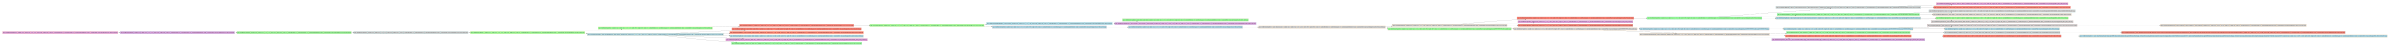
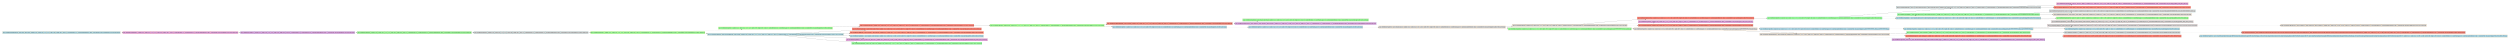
  digraph {
    fontname="IBM Plex Sans"
    rankdir=LR
    node [color=darkorange fillcolor=lightgrey fontname="IBM Plex Sans" shape=record style=filled]
    edge [fontname="IBM Plex Sans" style=solid]
+   n1 [fillcolor=lightblue label="{type = XCUIElementTypeApplication\l|name = Etsy\l|label = Etsy\l|enabled = true\l|visible = true\l|x = 0\l|y = 0\l|width = 375\l|height = 667\l|index = 0\l|numberOfChildren = 2\l|eventGeneratedOnElement = false \l|screenshotPath = etsy-navi/S3/pngs/0.0_0.0_750.0_1334.0.png\l}"]
    n2 [fillcolor=plum label="{type = XCUIElementTypeWindow\l|enabled = true\l|visible = true\l|x = 0\l|y = 0\l|width = 375\l|height = 667\l|index = 0\l|numberOfChildren = 1\l|numInParentLayout = 0\l|eventGeneratedOnElement = false \l|screenshotPath = etsy-navi/S3/pngs/0.0_0.0_750.0_1334.0.png\l}"]
    n3 [color=teal fillcolor=plum label="{type = XCUIElementTypeOther\l|enabled = true\l|visible = true\l|x = 0\l|y = 0\l|width = 375\l|height = 667\l|index = 0\l|numberOfChildren = 1\l|numInParentLayout = 0\l|eventGeneratedOnElement = false \l|screenshotPath = etsy-navi/S3/pngs/0.0_0.0_750.0_1334.0.png\l}"]
    n4 [color=brown fillcolor=palegreen label="{type = XCUIElementTypeOther\l|enabled = true\l|visible = true\l|x = 0\l|y = 0\l|width = 375\l|height = 667\l|index = 0\l|numberOfChildren = 1\l|numInParentLayout = 0\l|eventGeneratedOnElement = false \l|screenshotPath = etsy-navi/S3/pngs/0.0_0.0_750.0_1334.0.png\l}"]
    n5 [color=teal label="{type = XCUIElementTypeOther\l|enabled = true\l|visible = true\l|x = 0\l|y = 0\l|width = 375\l|height = 667\l|index = 0\l|numberOfChildren = 1\l|numInParentLayout = 0\l|eventGeneratedOnElement = false \l|screenshotPath = etsy-navi/S3/pngs/0.0_0.0_750.0_1334.0.png\l}"]
    n6 [fillcolor=palegreen label="{type = XCUIElementTypeOther\l|enabled = true\l|visible = true\l|x = 0\l|y = 0\l|width = 375\l|height = 667\l|index = 0\l|numberOfChildren = 2\l|numInParentLayout = 0\l|eventGeneratedOnElement = false \l|screenshotPath = etsy-navi/S3/pngs/0.0_0.0_750.0_1334.0.png\l}"]
    n7 [fillcolor=palegreen label="{type = XCUIElementTypeOther\l|enabled = true\l|visible = true\l|x = 0\l|y = 0\l|width = 375\l|height = 617\l|index = 0\l|numberOfChildren = 1\l|numInParentLayout = 0\l|eventGeneratedOnElement = false \l|screenshotPath = etsy-navi/S3/pngs/0.0_0.0_750.0_1234.0.png\l}"]
    n8 [fillcolor=lightblue label="{type = XCUIElementTypeTabBar\l|name = BOE Navigation Bar\l|label = Tab Bar\l|enabled = true\l|visible = true\l|x = 0\l|y = 617\l|width = 375\l|height = 50\l|index = 1\l|numberOfChildren = 5\l|numInParentLayout = 1\l|eventGeneratedOnElement = false \l|screenshotPath = etsy-navi/S3/pngs/0.0_1234.0_750.0_1334.0.png\l}"]
    n9 [color=brown fillcolor=salmon label="{type = XCUIElementTypeOther\l|enabled = true\l|visible = true\l|x = 0\l|y = 0\l|width = 375\l|height = 617\l|index = 0\l|numberOfChildren = 1\l|numInParentLayout = 0\l|eventGeneratedOnElement = false \l|screenshotPath = etsy-navi/S3/pngs/0.0_0.0_750.0_1234.0.png\l}"]
    n10 [color=brown fillcolor=salmon label="{type = XCUIElementTypeButton\l|name = Home\l|label = Home\l|enabled = true\l|visible = true\l|x = 2\l|y = 618\l|width = 71\l|height = 49\l|index = 0\l|numberOfChildren = 0\l|numInParentLayout = 0\l|eventGeneratedOnElement = false \l|screenshotPath = etsy-navi/S3/pngs/4.0_1236.0_146.0_1334.0.png\l}"]
    n11 [fillcolor=salmon label="{type = XCUIElementTypeButton\l|name = Favorites\l|label = Favorites\l|enabled = true\l|visible = true\l|x = 77\l|y = 618\l|width = 71\l|height = 49\l|index = 1\l|numberOfChildren = 0\l|numInParentLayout = 1\l|eventGeneratedOnElement = false \l|screenshotPath = etsy-navi/S3/pngs/154.0_1236.0_296.0_1334.0.png\l}"]
    n12 [fillcolor=lightblue label="{type = XCUIElementTypeButton\l|name = Updates\l|label = Updates\l|enabled = true\l|visible = true\l|x = 152\l|y = 618\l|width = 71\l|height = 49\l|index = 2\l|numberOfChildren = 0\l|numInParentLayout = 2\l|eventGeneratedOnElement = false \l|screenshotPath = etsy-navi/S3/pngs/304.0_1236.0_446.0_1334.0.png\l}"]
    n13 [color=brown fillcolor=plum label="{type = XCUIElementTypeButton\l|value = 1\l|name = You\l|label = You\l|enabled = true\l|visible = true\l|x = 227\l|y = 618\l|width = 71\l|height = 49\l|index = 3\l|numberOfChildren = 0\l|numInParentLayout = 3\l|eventGeneratedOnElement = false \l|screenshotPath = etsy-navi/S3/pngs/453.99999999999994_1236.0_596.0_1334.0.png\l}"]
    n14 [color=teal fillcolor=palegreen label="{type = XCUIElementTypeButton\l|name = Cart\l|label = Cart\l|enabled = true\l|visible = true\l|x = 302\l|y = 618\l|width = 71\l|height = 49\l|index = 4\l|numberOfChildren = 0\l|numInParentLayout = 4\l|eventGeneratedOnElement = false \l|screenshotPath = etsy-navi/S3/pngs/604.0_1236.0_746.0_1334.0.png\l}"]
    n15 [fillcolor=palegreen label="{type = XCUIElementTypeOther\l|enabled = true\l|visible = true\l|x = 0\l|y = 0\l|width = 375\l|height = 617\l|index = 0\l|numberOfChildren = 2\l|numInParentLayout = 0\l|eventGeneratedOnElement = false \l|screenshotPath = etsy-navi/S3/pngs/0.0_0.0_750.0_1234.0.png\l}"]
-   n16 [color=teal fillcolor=lightblue label="{type = XCUIElementTypeNavigationBar\l|name = Favorites\l|enabled = true\l|visible = true\l|x = 0\l|y = 20\l|width = 375\l|height = 44\l|index = 0\l|numberOfChildren = 2\l|numInParentLayout = 0\l|eventGeneratedOnElement = false \l|screenshotPath = etsy-navi/S3/pngs/0.0_40.0_750.0_128.0.png\l}"]
+   n16 [color=teal fillcolor=salmon label="{type = XCUIElementTypeNavigationBar\l|name = Favorites\l|enabled = true\l|visible = true\l|x = 0\l|y = 20\l|width = 375\l|height = 44\l|index = 0\l|numberOfChildren = 2\l|numInParentLayout = 0\l|eventGeneratedOnElement = false \l|screenshotPath = etsy-navi/S3/pngs/0.0_40.0_750.0_128.0.png\l}"]
    n17 [color=brown fillcolor=lightblue label="{type = XCUIElementTypeOther\l|enabled = true\l|visible = true\l|x = 0\l|y = 0\l|width = 375\l|height = 617\l|index = 1\l|numberOfChildren = 1\l|numInParentLayout = 1\l|eventGeneratedOnElement = false \l|screenshotPath = etsy-navi/S3/pngs/0.0_0.0_750.0_1234.0.png\l}"]
    n18 [color=brown fillcolor=palegreen label="{type = XCUIElementTypeButton\l|name = Back\l|label = Back\l|enabled = true\l|visible = true\l|x = 0\l|y = 20\l|width = 44\l|height = 44\l|index = 0\l|numberOfChildren = 0\l|numInParentLayout = 0\l|eventGeneratedOnElement = false \l|screenshotPath = etsy-navi/S3/pngs/0.0_40.0_88.0_128.0.png\l}"]
    n19 [color=teal fillcolor=plum label="{type = XCUIElementTypeStaticText\l|value = Favorites\l|name = Favorites\l|label = Favorites\l|enabled = true\l|visible = true\l|x = 152\l|y = 32\l|width = 71\l|height = 19\l|index = 1\l|numberOfChildren = 0\l|numInParentLayout = 1\l|eventGeneratedOnElement = false \l|screenshotPath = etsy-navi/S3/pngs/304.0_64.0_446.0_102.0.png\l}"]
    n20 [color=brown fillcolor=lightblue label="{type = XCUIElementTypeOther\l|enabled = true\l|visible = true\l|x = 0\l|y = 0\l|width = 375\l|height = 617\l|index = 0\l|numberOfChildren = 1\l|numInParentLayout = 0\l|eventGeneratedOnElement = false \l|screenshotPath = etsy-navi/S3/pngs/0.0_0.0_750.0_1234.0.png\l}"]
    n21 [label="{type = XCUIElementTypeOther\l|name = Favorites screen\l|enabled = true\l|visible = true\l|x = 0\l|y = 64\l|width = 375\l|height = 553\l|index = 0\l|numberOfChildren = 2\l|numInParentLayout = 0\l|eventGeneratedOnElement = false \l|screenshotPath = etsy-navi/S3/pngs/0.0_128.0_750.0_1234.0.png\l}"]
    n22 [label="{type = XCUIElementTypeOther\l|enabled = true\l|visible = true\l|x = 0\l|y = 64\l|width = 375\l|height = 44\l|index = 0\l|numberOfChildren = 3\l|numInParentLayout = 0\l|eventGeneratedOnElement = false \l|screenshotPath = etsy-navi/S3/pngs/0.0_128.0_750.0_216.0.png\l}"]
    n23 [color=brown fillcolor=palegreen label="{type = XCUIElementTypeOther\l|enabled = true\l|visible = true\l|x = 0\l|y = 108\l|width = 375\l|height = 509\l|index = 1\l|numberOfChildren = 1\l|numInParentLayout = 1\l|eventGeneratedOnElement = false \l|screenshotPath = etsy-navi/S3/pngs/0.0_215.99999999999997_750.0_1234.0.png\l}"]
    n24 [color=brown fillcolor=salmon label="{type = XCUIElementTypeScrollView\l|enabled = true\l|visible = true\l|x = 0\l|y = 64\l|width = 375\l|height = 44\l|index = 0\l|numberOfChildren = 2\l|numInParentLayout = 0\l|eventGeneratedOnElement = false \l|screenshotPath = etsy-navi/S3/pngs/0.0_128.0_750.0_216.0.png\l}"]
    n25 [color=brown fillcolor=plum label="{type = XCUIElementTypeOther\l|enabled = true\l|visible = true\l|x = 0\l|y = 106\l|width = 375\l|height = 2\l|index = 1\l|numberOfChildren = 0\l|numInParentLayout = 1\l|eventGeneratedOnElement = false \l|screenshotPath = etsy-navi/S3/pngs/0.0_212.0_750.0_216.0.png\l}"]
    n26 [color=teal fillcolor=salmon label="{type = XCUIElementTypeOther\l|enabled = true\l|visible = true\l|x = 0\l|y = 106\l|width = 125\l|height = 2\l|index = 2\l|numberOfChildren = 0\l|numInParentLayout = 2\l|eventGeneratedOnElement = false \l|screenshotPath = etsy-navi/S3/pngs/0.0_212.0_250.0_216.0.png\l}"]
    n27 [label="{type = XCUIElementTypeOther\l|enabled = true\l|visible = true\l|x = 0\l|y = 108\l|width = 375\l|height = 509\l|index = 0\l|numberOfChildren = 2\l|numInParentLayout = 0\l|eventGeneratedOnElement = false \l|screenshotPath = etsy-navi/S3/pngs/0.0_215.99999999999997_750.0_1234.0.png\l}"]
    n28 [color=teal fillcolor=palegreen label="{type = XCUIElementTypeOther\l|enabled = true\l|visible = true\l|x = 0\l|y = 64\l|width = 375\l|height = 44\l|index = 0\l|numberOfChildren = 3\l|numInParentLayout = 0\l|eventGeneratedOnElement = false \l|screenshotPath = etsy-navi/S3/pngs/0.0_128.0_750.0_216.0.png\l}"]
    n29 [color=brown fillcolor=lightblue label="{type = XCUIElementTypeOther\l|enabled = true\l|visible = true\l|x = 0\l|y = 108\l|width = 375\l|height = 48\l|index = 0\l|numberOfChildren = 1\l|numInParentLayout = 0\l|eventGeneratedOnElement = false \l|screenshotPath = etsy-navi/S3/pngs/0.0_215.99999999999997_750.0_311.99999999999994.png\l}"]
    n30 [label="{type = XCUIElementTypeCollectionView\l|name = Favorite Lists\l|enabled = true\l|visible = true\l|x = 0\l|y = 156\l|width = 375\l|height = 461\l|index = 1\l|numberOfChildren = 4\l|numInParentLayout = 1\l|eventGeneratedOnElement = false \l|screenshotPath = etsy-navi/S3/pngs/0.0_312.0_750.0_1234.0.png\l}"]
    n31 [color=teal label="{type = XCUIElementTypeButton\l|value = 1\l|name = Items; tab 1 out of 3\l|label = Items; tab 1 out of 3\l|enabled = true\l|visible = true\l|x = 0\l|y = 64\l|width = 125\l|height = 44\l|index = 0\l|numberOfChildren = 3\l|numInParentLayout = 0\l|eventGeneratedOnElement = false \l|screenshotPath = etsy-navi/S3/pngs/0.0_128.0_250.0_216.0.png\l}"]
    n32 [color=teal fillcolor=palegreen label="{type = XCUIElementTypeButton\l|name = Shops; tab 2 out of 3\l|label = Shops; tab 2 out of 3\l|enabled = true\l|visible = true\l|x = 125\l|y = 64\l|width = 125\l|height = 44\l|index = 1\l|numberOfChildren = 3\l|numInParentLayout = 1\l|eventGeneratedOnElement = false \l|screenshotPath = etsy-navi/S3/pngs/250.0_128.0_500.0_216.0.png\l}"]
    n33 [fillcolor=lightblue label="{type = XCUIElementTypeButton\l|name = Searches; tab 3 out of 3\l|label = Searches; tab 3 out of 3\l|enabled = true\l|visible = true\l|x = 250\l|y = 64\l|width = 125\l|height = 44\l|index = 2\l|numberOfChildren = 3\l|numInParentLayout = 2\l|eventGeneratedOnElement = false \l|screenshotPath = etsy-navi/S3/pngs/500.0_128.0_750.0_216.0.png\l}"]
    n34 [fillcolor=lightblue label="{type = XCUIElementTypeOther\l|enabled = true\l|visible = true\l|x = 0\l|y = 108\l|width = 375\l|height = 48\l|index = 0\l|numberOfChildren = 2\l|numInParentLayout = 0\l|eventGeneratedOnElement = false \l|screenshotPath = etsy-navi/S3/pngs/0.0_215.99999999999997_750.0_311.99999999999994.png\l}"]
    n35 [color=teal fillcolor=palegreen label="{type = XCUIElementTypeCell\l|name = listing card\l|enabled = true\l|visible = true\l|x = 0\l|y = 168\l|width = 185\l|height = 270\l|index = 0\l|numberOfChildren = 1\l|numInParentLayout = 0\l|eventGeneratedOnElement = true \l|screenshotPath = etsy-navi/S3/pngs/0.0_336.0_370.0_876.0.png\l}"]
    n36 [fillcolor=salmon label="{type = XCUIElementTypeCell\l|name = listing card\l|enabled = true\l|visible = true\l|x = 189\l|y = 168\l|width = 185\l|height = 270\l|index = 1\l|numberOfChildren = 1\l|numInParentLayout = 1\l|eventGeneratedOnElement = false \l|screenshotPath = etsy-navi/S3/pngs/378.0_336.0_748.0_876.0.png\l}"]
    n37 [color=teal fillcolor=plum label="{type = XCUIElementTypeOther\l|value = 0%\l|name = Horizontal scroll bar, 1 page\l|label = Horizontal scroll bar, 1 page\l|enabled = true\l|visible = true\l|x = 0\l|y = 584\l|width = 375\l|height = 30\l|index = 3\l|numberOfChildren = 0\l|numInParentLayout = 3\l|eventGeneratedOnElement = false \l|screenshotPath = etsy-navi/S3/pngs/0.0_1168.0_750.0_1228.0.png\l}"]
    n38 [fillcolor=plum label="{type = XCUIElementTypeStaticText\l|value = 0\l|name = 0\l|label = 0\l|enabled = true\l|visible = true\l|x = 79\l|y = 67\l|width = 10\l|height = 15\l|index = 1\l|numberOfChildren = 0\l|numInParentLayout = 1\l|eventGeneratedOnElement = false \l|screenshotPath = etsy-navi/S3/pngs/158.0_134.0_178.0_164.0.png\l}"]
    n39 [color=brown fillcolor=salmon label="{type = XCUIElementTypeStaticText\l|value = Items\l|name = Items\l|label = Items\l|enabled = true\l|visible = true\l|x = 41\l|y = 77\l|width = 43\l|height = 18\l|index = 2\l|numberOfChildren = 0\l|numInParentLayout = 2\l|eventGeneratedOnElement = false \l|screenshotPath = etsy-navi/S3/pngs/82.0_154.0_168.0_190.0.png\l}"]
    n40 [color=teal label="{type = XCUIElementTypeStaticText\l|value = 0\l|name = 0\l|label = 0\l|enabled = true\l|visible = true\l|x = 207\l|y = 67\l|width = 10\l|height = 15\l|index = 1\l|numberOfChildren = 0\l|numInParentLayout = 1\l|eventGeneratedOnElement = false \l|screenshotPath = etsy-navi/S3/pngs/414.00000000000006_134.0_434.00000000000006_164.0.png\l}"]
    n41 [label="{type = XCUIElementTypeStaticText\l|value = Shops\l|name = Shops\l|label = Shops\l|enabled = true\l|visible = true\l|x = 163\l|y = 77\l|width = 49\l|height = 18\l|index = 2\l|numberOfChildren = 0\l|numInParentLayout = 2\l|eventGeneratedOnElement = false \l|screenshotPath = etsy-navi/S3/pngs/326.0_154.0_424.0_190.0.png\l}"]
    n42 [fillcolor=palegreen label="{type = XCUIElementTypeStaticText\l|value = 0\l|name = 0\l|label = 0\l|enabled = true\l|visible = true\l|x = 343\l|y = 67\l|width = 10\l|height = 15\l|index = 1\l|numberOfChildren = 0\l|numInParentLayout = 1\l|eventGeneratedOnElement = false \l|screenshotPath = etsy-navi/S3/pngs/686.0_134.0_706.0_164.0.png\l}"]
    n43 [color=brown label="{type = XCUIElementTypeStaticText\l|value = Searches\l|name = Searches\l|label = Searches\l|enabled = true\l|visible = true\l|x = 277\l|y = 77\l|width = 71\l|height = 18\l|index = 2\l|numberOfChildren = 0\l|numInParentLayout = 2\l|eventGeneratedOnElement = false \l|screenshotPath = etsy-navi/S3/pngs/554.0_154.0_696.0_190.0.png\l}"]
    n44 [color=brown label="{type = XCUIElementTypeButton\l|name = Create a list\l|label = Create a list\l|enabled = true\l|visible = true\l|x = 243\l|y = 108\l|width = 132\l|height = 48\l|index = 0\l|numberOfChildren = 1\l|numInParentLayout = 0\l|eventGeneratedOnElement = false \l|screenshotPath = etsy-navi/S3/pngs/486.0_215.99999999999997_750.0_311.99999999999994.png\l}"]
    n45 [fillcolor=lightblue label="{type = XCUIElementTypeOther\l|enabled = true\l|visible = true\l|x = 0\l|y = 155\l|width = 375\l|height = 1\l|index = 1\l|numberOfChildren = 0\l|numInParentLayout = 1\l|eventGeneratedOnElement = false \l|screenshotPath = etsy-navi/S3/pngs/0.0_310.0_750.0_312.0.png\l}"]
    n46 [color=teal label="{type = XCUIElementTypeOther\l|enabled = true\l|visible = true\l|x = 0\l|y = 168\l|width = 185\l|height = 270\l|index = 0\l|numberOfChildren = 1\l|numInParentLayout = 0\l|eventGeneratedOnElement = true \l|screenshotPath = etsy-navi/S3/pngs/0.0_336.0_370.0_876.0.png\l}"]
    n47 [color=brown fillcolor=salmon label="{type = XCUIElementTypeOther\l|enabled = true\l|visible = true\l|x = 189\l|y = 168\l|width = 185\l|height = 270\l|index = 0\l|numberOfChildren = 1\l|numInParentLayout = 0\l|eventGeneratedOnElement = false \l|screenshotPath = etsy-navi/S3/pngs/378.0_336.0_748.0_876.0.png\l}"]
    n48 [label="{type = XCUIElementTypeStaticText\l|value = Create a list\l|name = Create a list\l|label = Create a list\l|enabled = true\l|visible = true\l|x = 263\l|y = 123\l|width = 92\l|height = 18\l|index = 0\l|numberOfChildren = 0\l|numInParentLayout = 0\l|eventGeneratedOnElement = false \l|screenshotPath = etsy-navi/S3/pngs/526.0_246.0_710.0_282.0.png\l}"]
    n49 [color=teal fillcolor=salmon label="{type = XCUIElementTypeOther\l|name = Kitangle Corner Kitty Litter Box, More colors, 4.75 out of 5 star rating, 82 total reviews for this shop, Free shipping, $159.99\l|label = Kitangle Corner Kitty Litter Box, More colors, 4.75 out of 5 star rating, 82 total reviews for this shop, Free shipping, $159.99\l|enabled = true\l|visible = true\l|x = 0\l|y = 168\l|width = 185\l|height = 270\l|index = 0\l|numberOfChildren = 0\l|numInParentLayout = 0\l|eventGeneratedOnElement = true \l|screenshotPath = etsy-navi/S3/pngs/0.0_336.0_370.0_876.0.png\l}"]
    n50 [fillcolor=lightblue label="{type = XCUIElementTypeOther\l|name = Cloud Mountain Blackit Views Light OEM R4 Artisan Valley Collection Key cap for MX Cherry Filco Keycap, , 4.74 out of 5 star rating, 264 total reviews for this shop, Free shipping, Old price: $21.99 (10% off), new price: $19.79\l|label = Cloud Mountain Blackit Views Light OEM R4 Artisan Valley Collection Key cap for MX Cherry Filco Keycap, , 4.74 out of 5 star rating, 264 total reviews for this shop, Free shipping, Old price: $21.99 (10% off), new price: $19.79\l|enabled = true\l|visible = true\l|x = 189\l|y = 168\l|width = 185\l|height = 270\l|index = 0\l|numberOfChildren = 0\l|numInParentLayout = 0\l|eventGeneratedOnElement = false \l|screenshotPath = etsy-navi/S3/pngs/378.0_336.0_748.0_876.0.png\l}"]
+   n1 -> n2 [style=dotted]
    n2 -> n3
    n3 -> n4 [style=dotted]
    n4 -> n5
    n5 -> n6
    n6 -> n7 [style=dotted]
    n6 -> n8 [style=dotted]
    n7 -> n9
    n8 -> n10
    n8 -> n11
    n8 -> n12
    n8 -> n13
    n8 -> n14
    n9 -> n15
    n15 -> n16 [style=dotted]
    n15 -> n17
    n16 -> n18 [style=dotted]
    n16 -> n19 [style=dotted]
    n17 -> n20 [style=dotted]
    n20 -> n21 [style=dotted]
    n21 -> n22
    n21 -> n23 [style=dotted]
    n22 -> n24
    n22 -> n25 [style=dotted]
    n22 -> n26 [style=dotted]
    n23 -> n27
    n24 -> n28
    n27 -> n29 [style=dotted]
    n27 -> n30
    n28 -> n31
    n28 -> n32 [style=dotted]
    n28 -> n33 [style=dotted]
    n29 -> n34 [style=dotted]
    n30 -> n35
    n30 -> n36 [style=dotted]
    n30 -> n37 [style=dotted]
    n31 -> n38
    n31 -> n39
    n32 -> n40
    n32 -> n41
    n33 -> n42
    n33 -> n43 [style=dotted]
    n34 -> n44
    n34 -> n45
    n35 -> n46
    n36 -> n47
    n44 -> n48 [style=dotted]
    n46 -> n49 [style=dotted]
    n47 -> n50
  }
